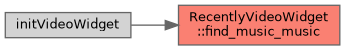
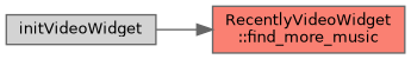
  digraph {
    rankdir=LR
    node [fontname=Helvetica fontsize=10 shape=box style=filled]
    n1 [color=gray40 fillcolor=lightgrey fontcolor=black height=0.2 label=initVideoWidget width=0.4]
-   n2 [color=grey40 fillcolor=salmon height=0.2 label="RecentlyVideoWidget\l::find_music_music" width=0.4]
+   n2 [color=grey40 fillcolor=salmon height=0.2 label="RecentlyVideoWidget\l::find_more_music" width=0.4]
    n1 -> n2 [color=gray40 fontname=Helvetica fontsize=10 labelfontname=Helvetica labelfontsize=10 style=solid arrowhead=normal]
  }
